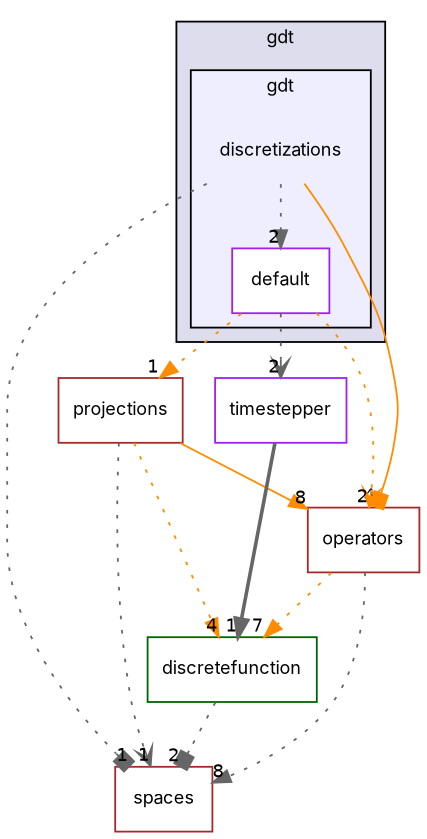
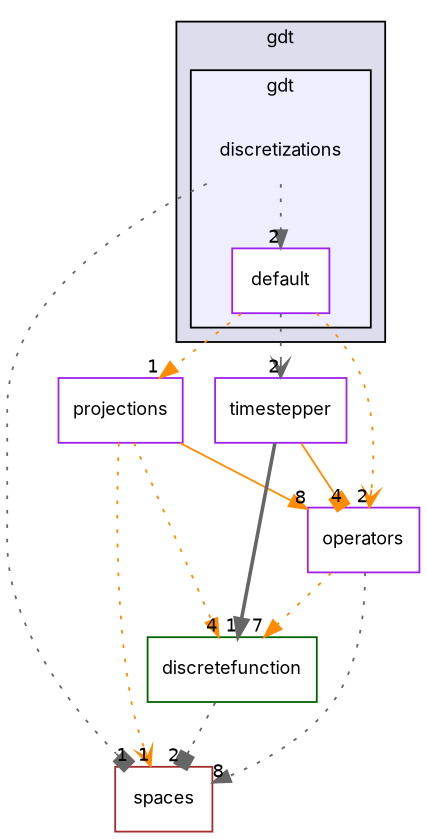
  digraph {
    compound=true
    fontname=Inter
    node [color=purple fontname=Inter fontsize=10 shape=box]
    edge [arrowhead=normal color=gray40 fontname=Inter headlabel=2 labeldistance=1.5 labelfontname=Helvetica labelfontsize=10 style=dotted]
    n1 [label=discretizations shape=plaintext]
    n2 [fillcolor=white label=default style=filled]
    n3 [color=brown fillcolor=white label=spaces style=filled]
-   n4 [color=brown label=projections]
-   n5 [color=brown fillcolor=white label=operators style=filled]
+   n4 [label=projections]
+   n5 [fillcolor=white label=operators style=filled]
    n6 [label=timestepper]
    n7 [color=darkgreen label=discretefunction]
    subgraph cluster_1 {
      bgcolor="#ddddee"
      fontsize=10
      label=gdt
      pencolor=black
      subgraph cluster_2 {
        bgcolor="#eeeeff"
        fontsize=10
        label=gdt
        pencolor=black
        n1
        n2
      }
    }
    n1 -> n2
    n1 -> n3 [arrowhead=box headlabel=1]
    n2 -> n4 [color=darkorange headlabel=1]
    n2 -> n5 [arrowhead=vee color=darkorange]
    n2 -> n6 [arrowhead=vee]
-   n4 -> n3 [arrowhead=vee headlabel=1]
+   n4 -> n3 [arrowhead=vee color=darkorange headlabel=1]
    n4 -> n5 [color=darkorange headlabel=8 style=solid]
    n4 -> n7 [color=darkorange headlabel=4]
    n5 -> n3 [headlabel=8]
    n5 -> n7 [color=darkorange headlabel=7]
-   n1 -> n5 [arrowhead=box color=darkorange headlabel=4 style=solid]
+   n6 -> n5 [arrowhead=box color=darkorange headlabel=4 style=solid]
    n6 -> n7 [headlabel=1 style=bold]
    n7 -> n3 [arrowhead=box]
  }
